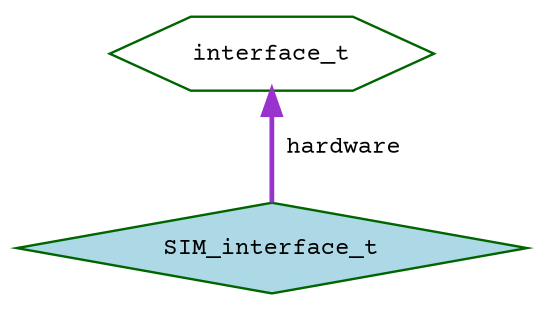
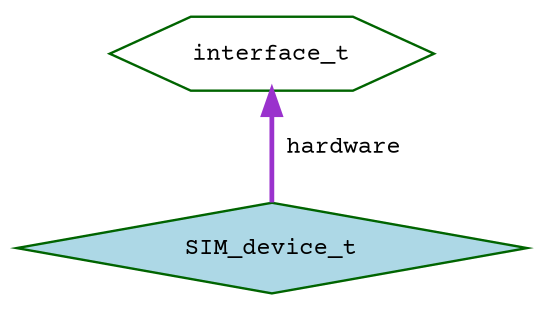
  digraph {
    fontname="Courier Prime"
    node [color=darkgreen fontname="Courier Prime" fontsize=10 style=filled]
-   n1 [fillcolor=lightblue fontcolor=black height=0.2 label=SIM_interface_t shape=diamond width=0.4]
+   n1 [fillcolor=lightblue fontcolor=black height=0.2 label=SIM_device_t shape=diamond width=0.4]
    n2 [fillcolor=white height=0.2 label=interface_t shape=hexagon width=0.4]
    n2 -> n1 [color=darkorchid3 dir=back fontname="Courier Prime" fontsize=10 label=" hardware" labelfontname=Helvetica labelfontsize=10 style=bold]
  }
